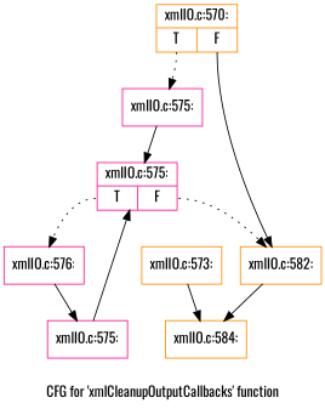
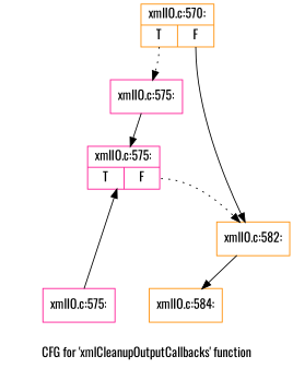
  digraph {
    fontname=Oswald
    label="CFG for 'xmlCleanupOutputCallbacks' function"
    node [color=darkorange fontname=Oswald shape=record]
    edge [fontname=Oswald style=solid]
    n1 [label="{xmlIO.c:570:|{<s0>T|<s1>F}}"]
    n2 [color=deeppink label="{xmlIO.c:575:}"]
    n3 [label="{xmlIO.c:582:}"]
    n4 [color=deeppink label="{xmlIO.c:575:|{<s0>T|<s1>F}}"]
-   n5 [label="{xmlIO.c:573:}"]
    n6 [label="{xmlIO.c:584:}"]
-   n7 [color=deeppink label="{xmlIO.c:576:}"]
    n8 [color=deeppink label="{xmlIO.c:575:}"]
    n1 -> n2 [style=dotted tailport=s0]
    n1 -> n3 [tailport=s1]
    n2 -> n4
    n3 -> n6
    n4 -> n3 [style=dotted tailport=s1]
-   n4 -> n7 [style=dotted tailport=s0]
-   n5 -> n6
-   n7 -> n8
    n8 -> n4
  }
